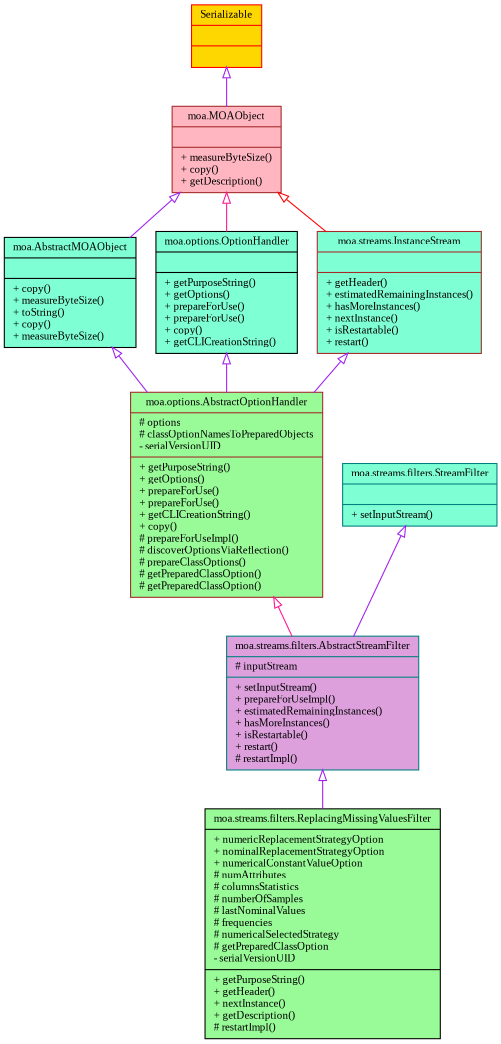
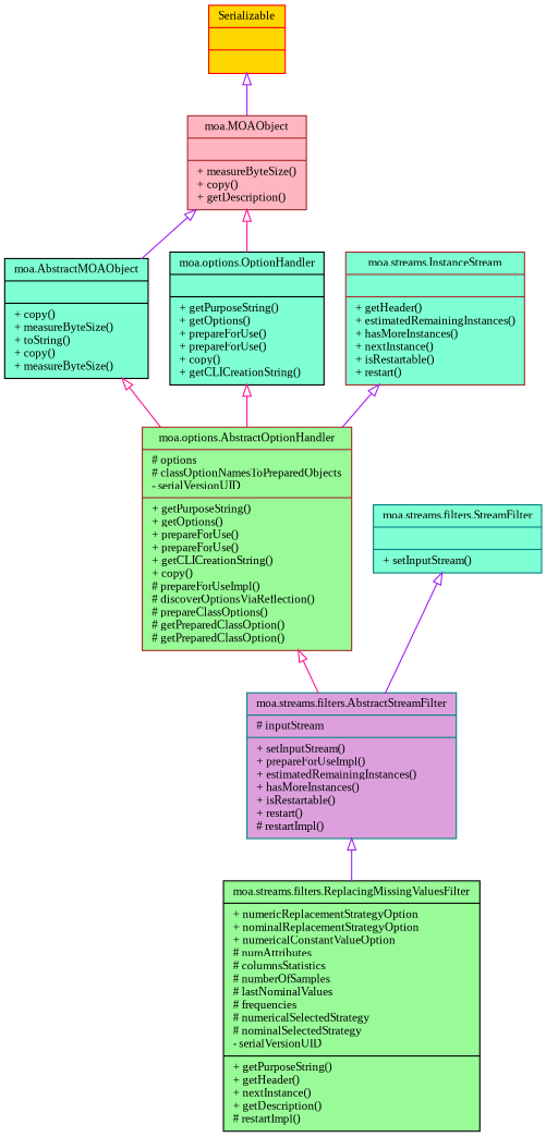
  digraph {
    fontname="Liberation Serif"
    node [color=black fillcolor=aquamarine fontname="Liberation Serif" fontsize=10 shape=record style=filled]
    edge [arrowtail=empty color=purple dir=back fontname="Liberation Serif" fontsize=10 labelfontname=Helvetica labelfontsize=10 style=solid]
-   n1 [fillcolor=palegreen fontcolor=black height=0.2 label="{moa.streams.filters.ReplacingMissingValuesFilter\n|+ numericReplacementStrategyOption\l+ nominalReplacementStrategyOption\l+ numericalConstantValueOption\l# numAttributes\l# columnsStatistics\l# numberOfSamples\l# lastNominalValues\l# frequencies\l# numericalSelectedStrategy\l# getPreparedClassOption\l- serialVersionUID\l|+ getPurposeString()\l+ getHeader()\l+ nextInstance()\l+ getDescription()\l# restartImpl()\l}" width=0.4]
+   n1 [fillcolor=palegreen fontcolor=black height=0.2 label="{moa.streams.filters.ReplacingMissingValuesFilter\n|+ numericReplacementStrategyOption\l+ nominalReplacementStrategyOption\l+ numericalConstantValueOption\l# numAttributes\l# columnsStatistics\l# numberOfSamples\l# lastNominalValues\l# frequencies\l# numericalSelectedStrategy\l# nominalSelectedStrategy\l- serialVersionUID\l|+ getPurposeString()\l+ getHeader()\l+ nextInstance()\l+ getDescription()\l# restartImpl()\l}" width=0.4]
    n2 [color=teal fillcolor=plum height=0.2 label="{moa.streams.filters.AbstractStreamFilter\n|# inputStream\l|+ setInputStream()\l+ prepareForUseImpl()\l+ estimatedRemainingInstances()\l+ hasMoreInstances()\l+ isRestartable()\l+ restart()\l# restartImpl()\l}" width=0.4]
    n3 [color=brown fillcolor=palegreen height=0.2 label="{moa.options.AbstractOptionHandler\n|# options\l# classOptionNamesToPreparedObjects\l- serialVersionUID\l|+ getPurposeString()\l+ getOptions()\l+ prepareForUse()\l+ prepareForUse()\l+ getCLICreationString()\l+ copy()\l# prepareForUseImpl()\l# discoverOptionsViaReflection()\l# prepareClassOptions()\l# getPreparedClassOption()\l# getPreparedClassOption()\l}" width=0.4]
    n4 [height=0.2 label="{moa.AbstractMOAObject\n||+ copy()\l+ measureByteSize()\l+ toString()\l+ copy()\l+ measureByteSize()\l}" width=0.4]
    n5 [color=brown fillcolor=lightpink height=0.2 label="{moa.MOAObject\n||+ measureByteSize()\l+ copy()\l+ getDescription()\l}" width=0.4]
    n6 [height=0.2 label="{moa.options.OptionHandler\n||+ getPurposeString()\l+ getOptions()\l+ prepareForUse()\l+ prepareForUse()\l+ copy()\l+ getCLICreationString()\l}" width=0.4]
    n7 [color=brown height=0.2 label="{moa.streams.InstanceStream\n||+ getHeader()\l+ estimatedRemainingInstances()\l+ hasMoreInstances()\l+ nextInstance()\l+ isRestartable()\l+ restart()\l}" width=0.4]
    n8 [color=red fillcolor=gold height=0.2 label="{Serializable\n||}" width=0.4]
    n9 [color=teal height=0.2 label="{moa.streams.filters.StreamFilter\n||+ setInputStream()\l}" width=0.4]
    n2 -> n1
    n3 -> n2 [color=deeppink]
-   n4 -> n3
+   n4 -> n3 [color=deeppink]
    n5 -> n4
    n5 -> n6 [color=deeppink]
-   n5 -> n7 [color=red]
-   n6 -> n3
+   n6 -> n3 [color=deeppink]
    n7 -> n3
    n8 -> n5
    n9 -> n2
  }
